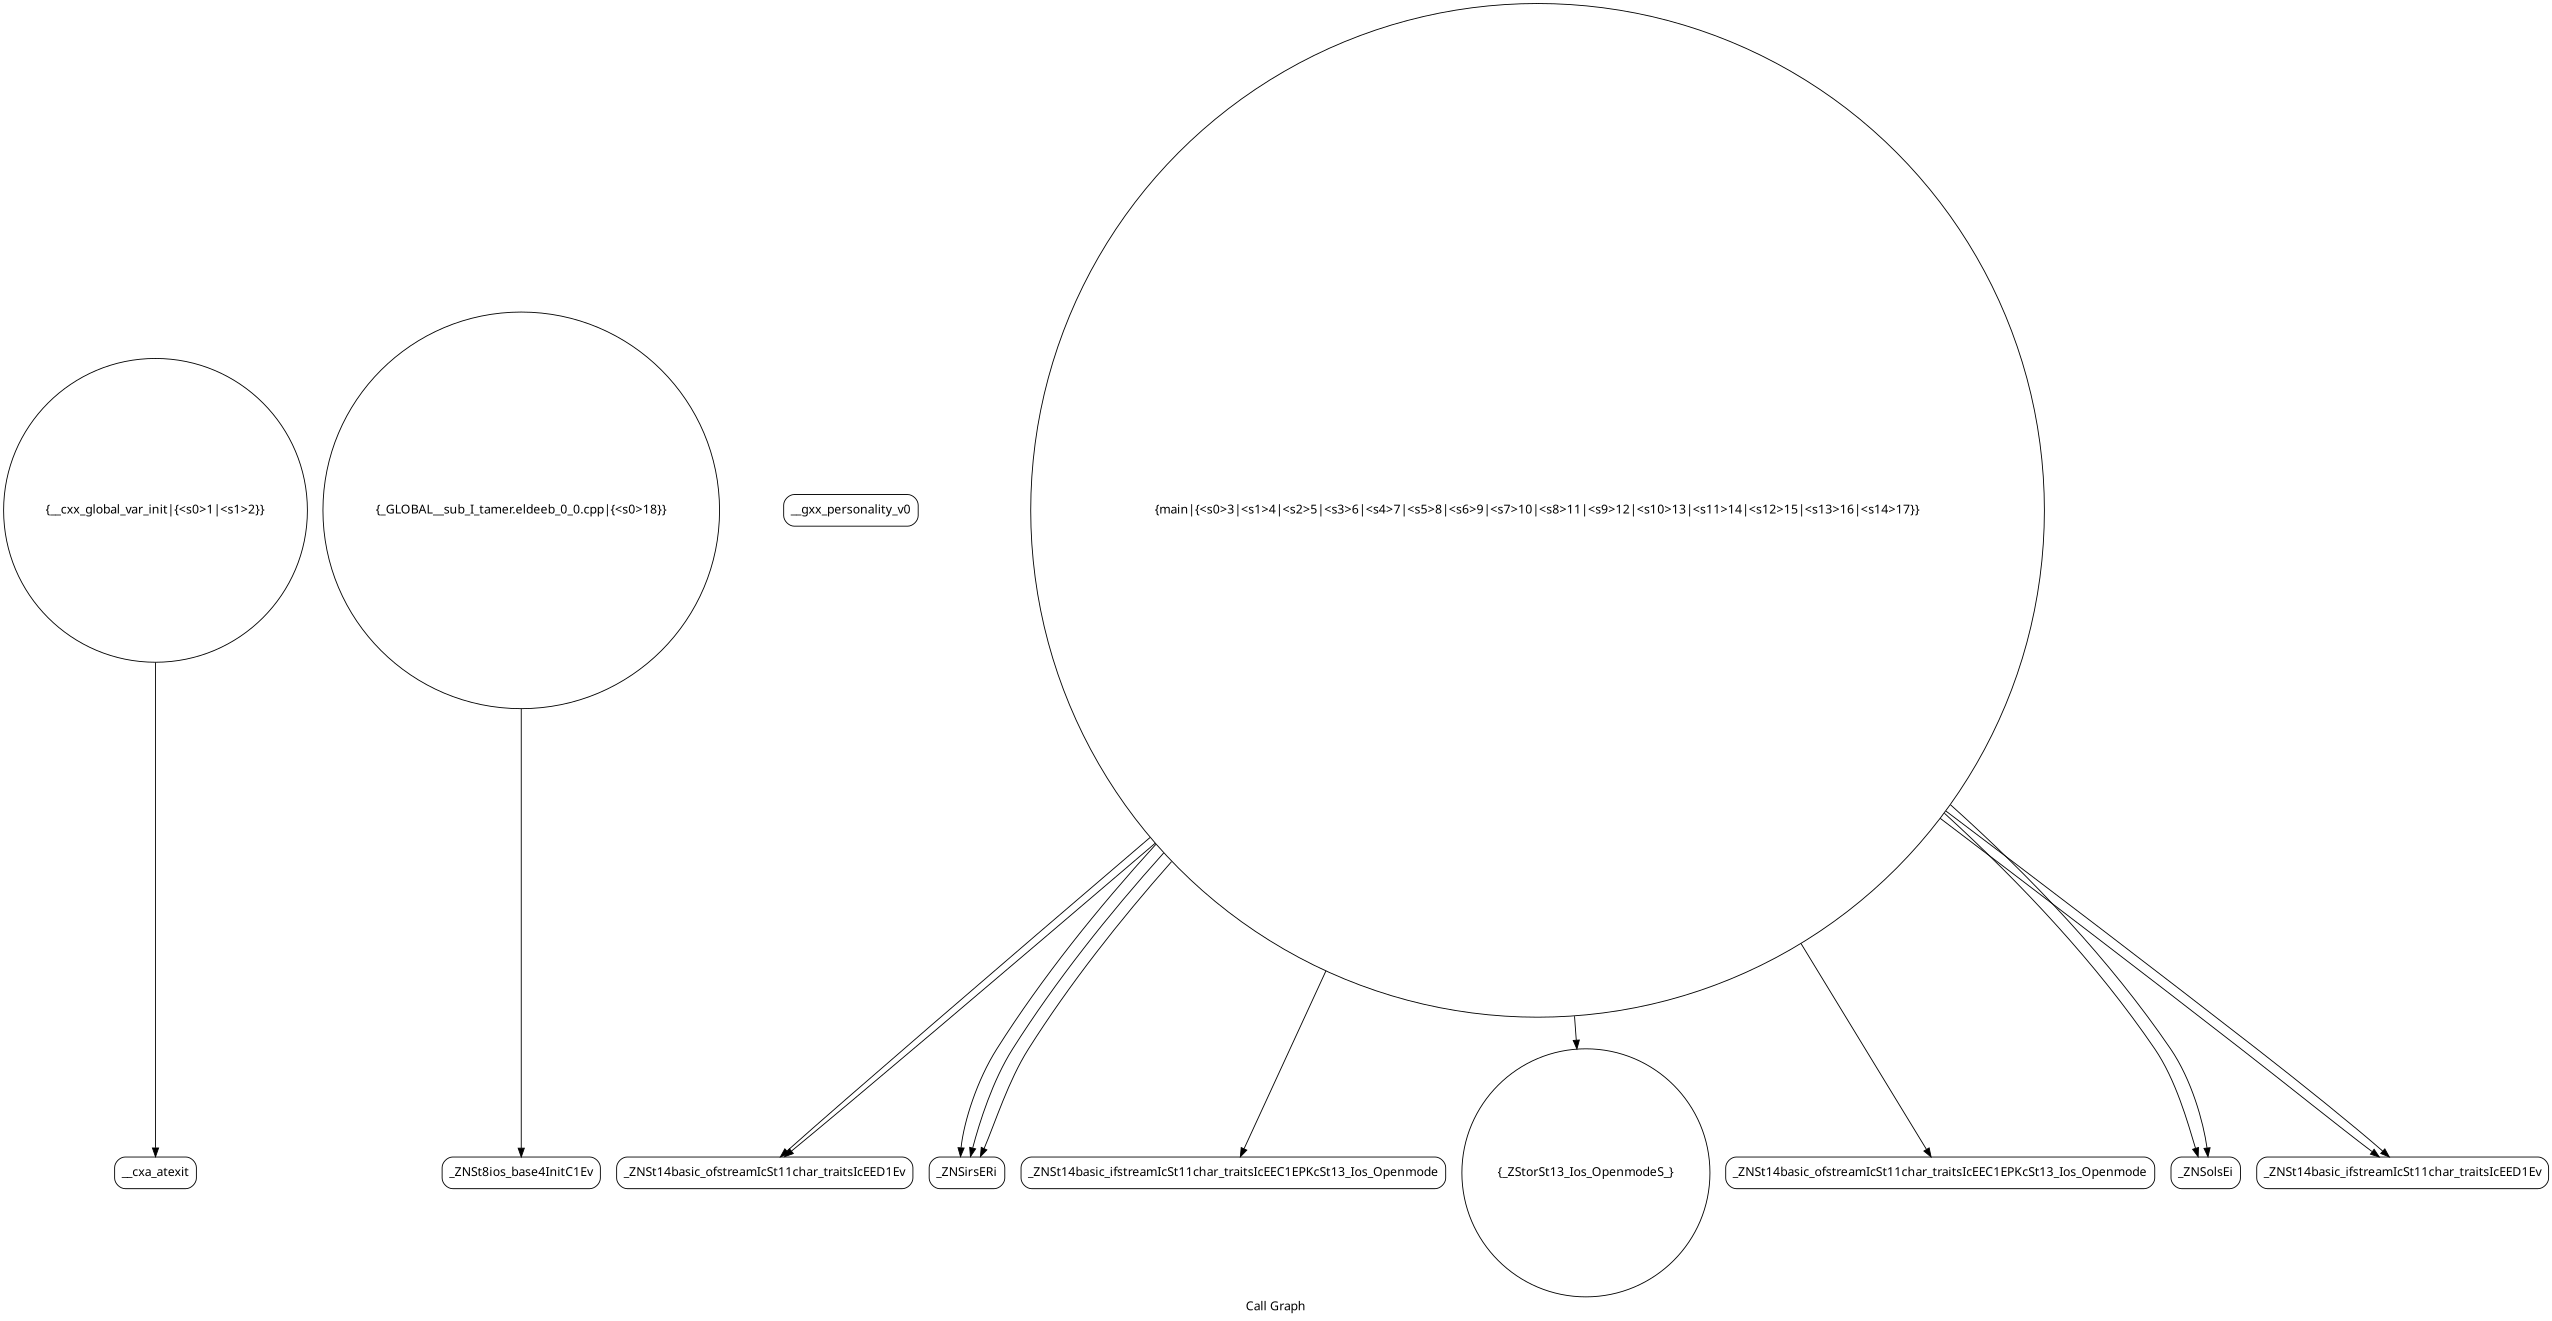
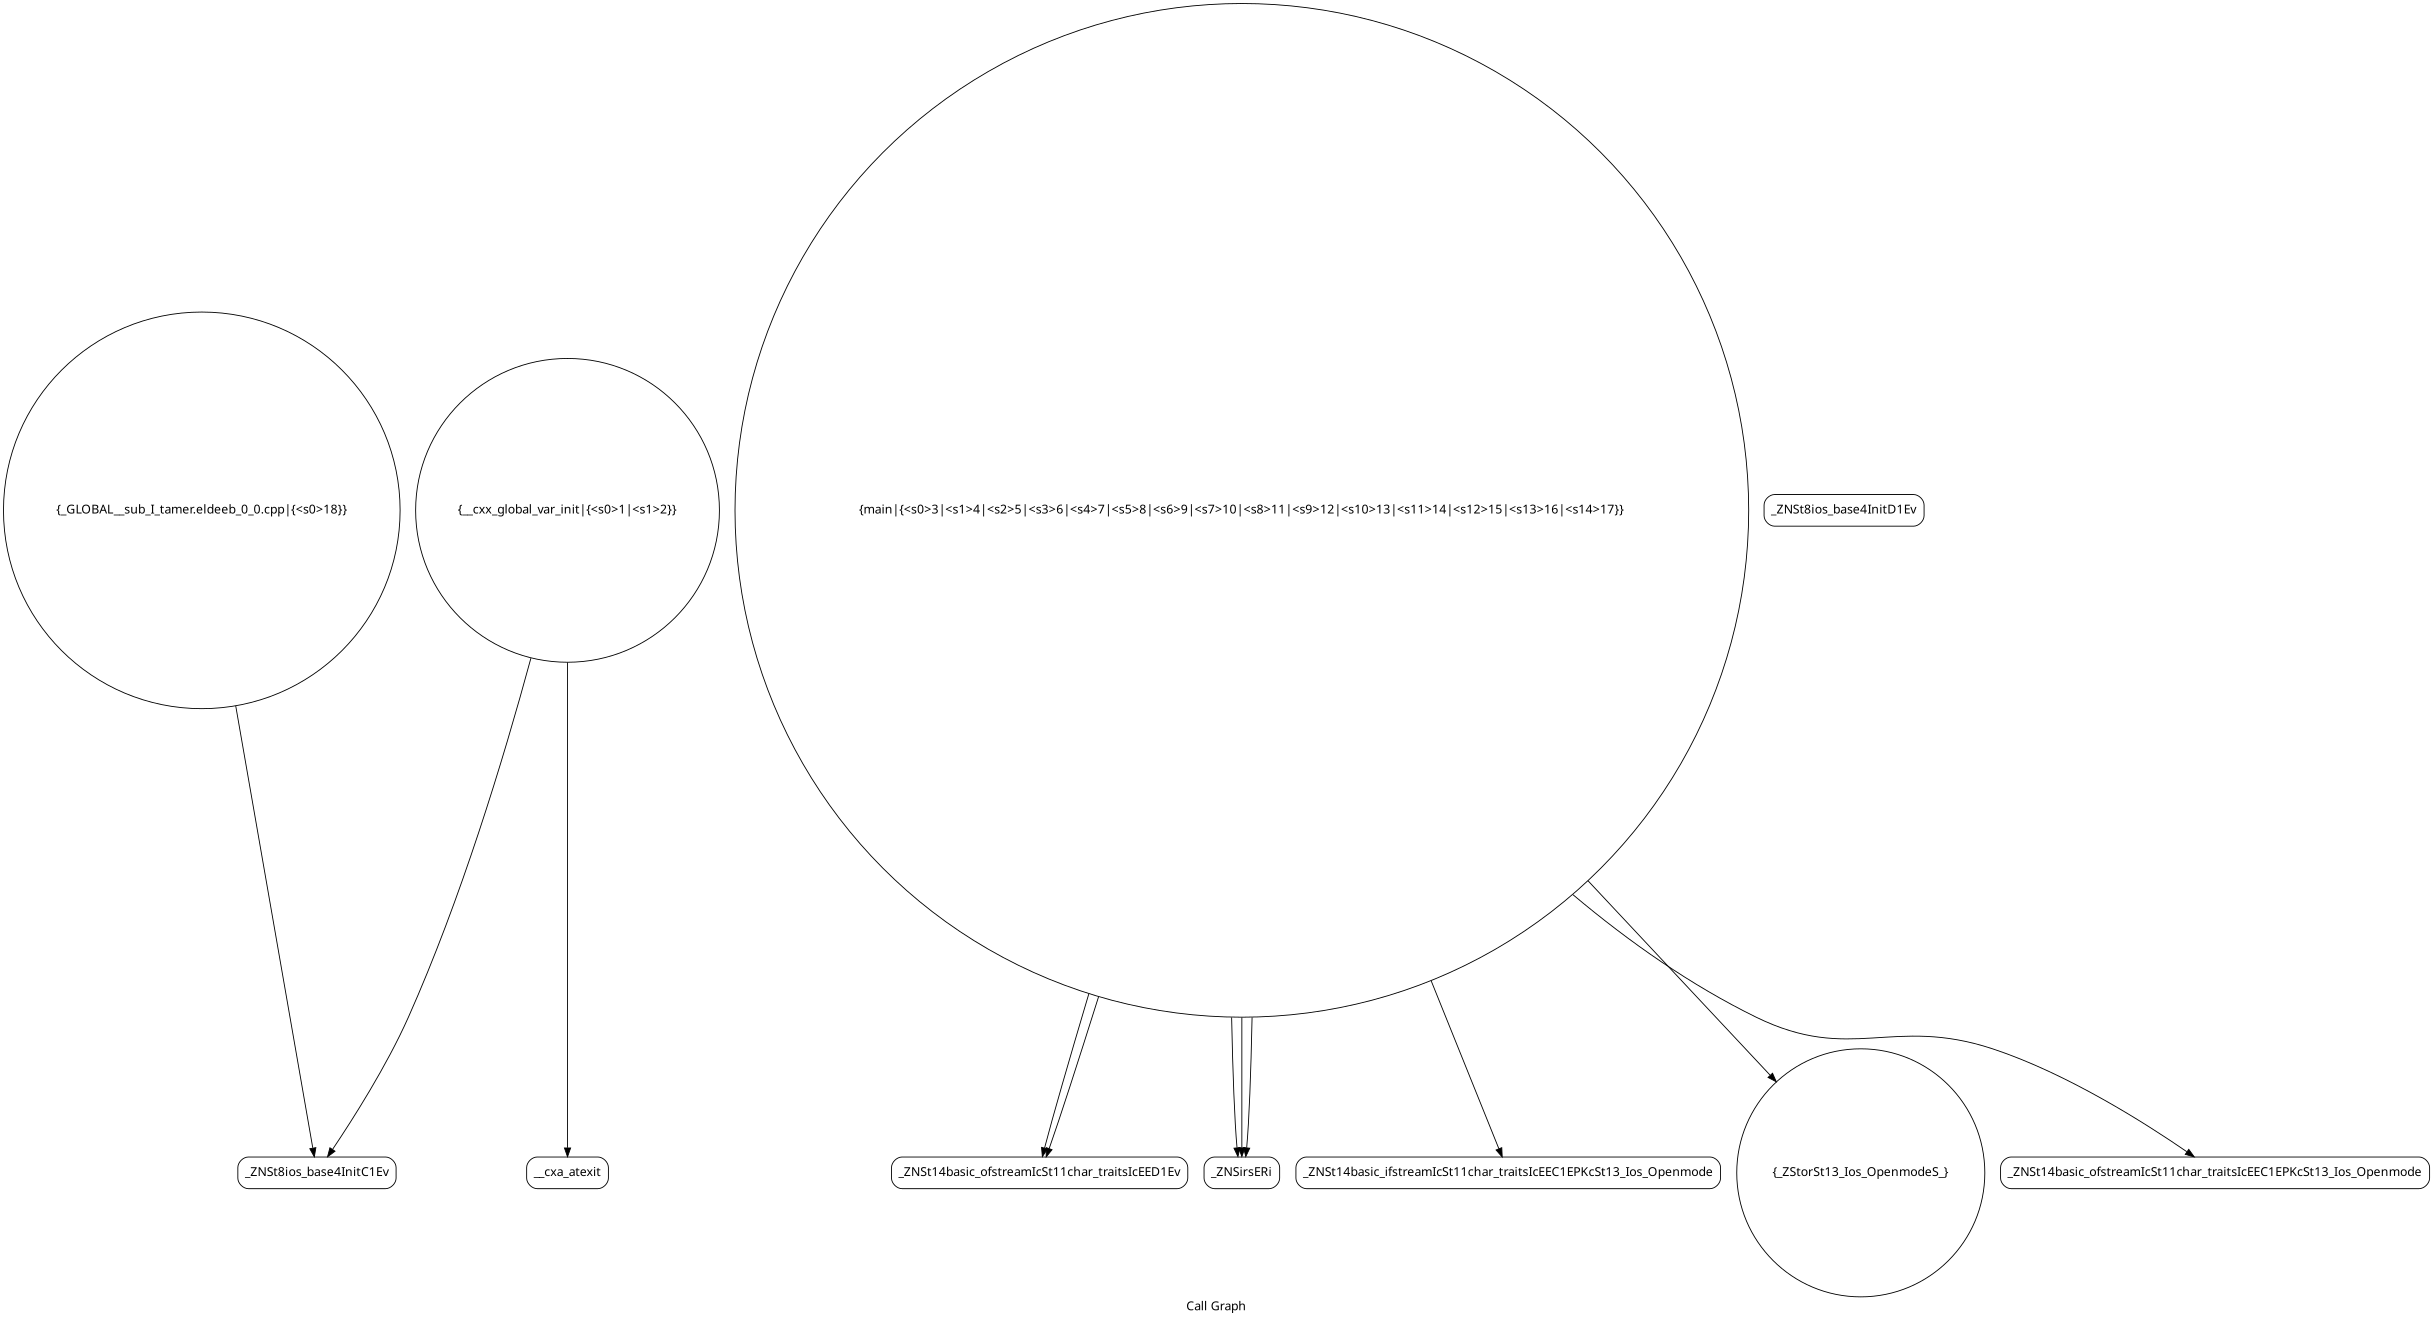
  digraph {
    fontname="Noto Sans"
    label="Call Graph"
    node [fontname="Noto Sans" shape=Mrecord]
    edge [color=black fontname="Noto Sans" tailport=s0]
    n1 [label="{__cxx_global_var_init|{<s0>1|<s1>2}}" shape=circle]
    n2 [label="{_ZNSt8ios_base4InitC1Ev}"]
    n3 [label="{__cxa_atexit}"]
-   n4 [label="{__gxx_personality_v0}"]
    n5 [label="{_ZNSt14basic_ofstreamIcSt11char_traitsIcEED1Ev}"]
+   n6 [label="{_ZNSt8ios_base4InitD1Ev}"]
    n7 [label="{_ZNSirsERi}"]
    n8 [label="{_GLOBAL__sub_I_tamer.eldeeb_0_0.cpp|{<s0>18}}" shape=circle]
    n9 [label="{main|{<s0>3|<s1>4|<s2>5|<s3>6|<s4>7|<s5>8|<s6>9|<s7>10|<s8>11|<s9>12|<s10>13|<s11>14|<s12>15|<s13>16|<s14>17}}" shape=circle]
    n10 [label="{_ZNSt14basic_ifstreamIcSt11char_traitsIcEEC1EPKcSt13_Ios_Openmode}"]
    n11 [label="{_ZStorSt13_Ios_OpenmodeS_}" shape=circle]
    n12 [label="{_ZNSt14basic_ofstreamIcSt11char_traitsIcEEC1EPKcSt13_Ios_Openmode}"]
-   n13 [label="{_ZNSolsEi}"]
-   n14 [label="{_ZNSt14basic_ifstreamIcSt11char_traitsIcEED1Ev}"]
+   n1 -> n2
    n1 -> n3 [tailport=s1]
    n8 -> n2
    n9 -> n5 [tailport=s6]
    n9 -> n5 [tailport=s12]
    n9 -> n7 [tailport=s3]
    n9 -> n7 [tailport=s4]
    n9 -> n7 [tailport=s5]
    n9 -> n10
    n9 -> n11 [tailport=s1]
    n9 -> n12 [tailport=s2]
-   n9 -> n13 [tailport=s8]
-   n9 -> n13 [tailport=s10]
-   n9 -> n14 [tailport=s13]
-   n9 -> n14 [tailport=s14]
  }
